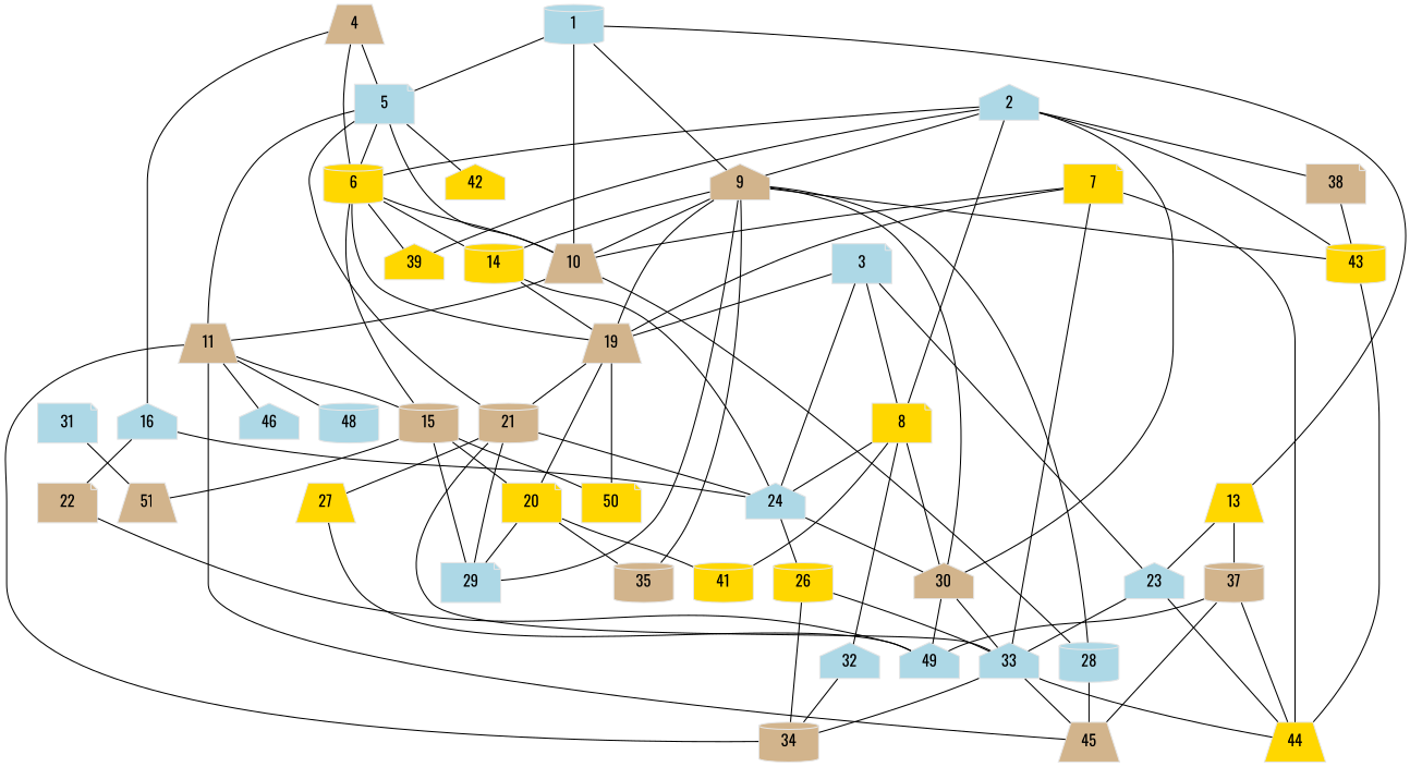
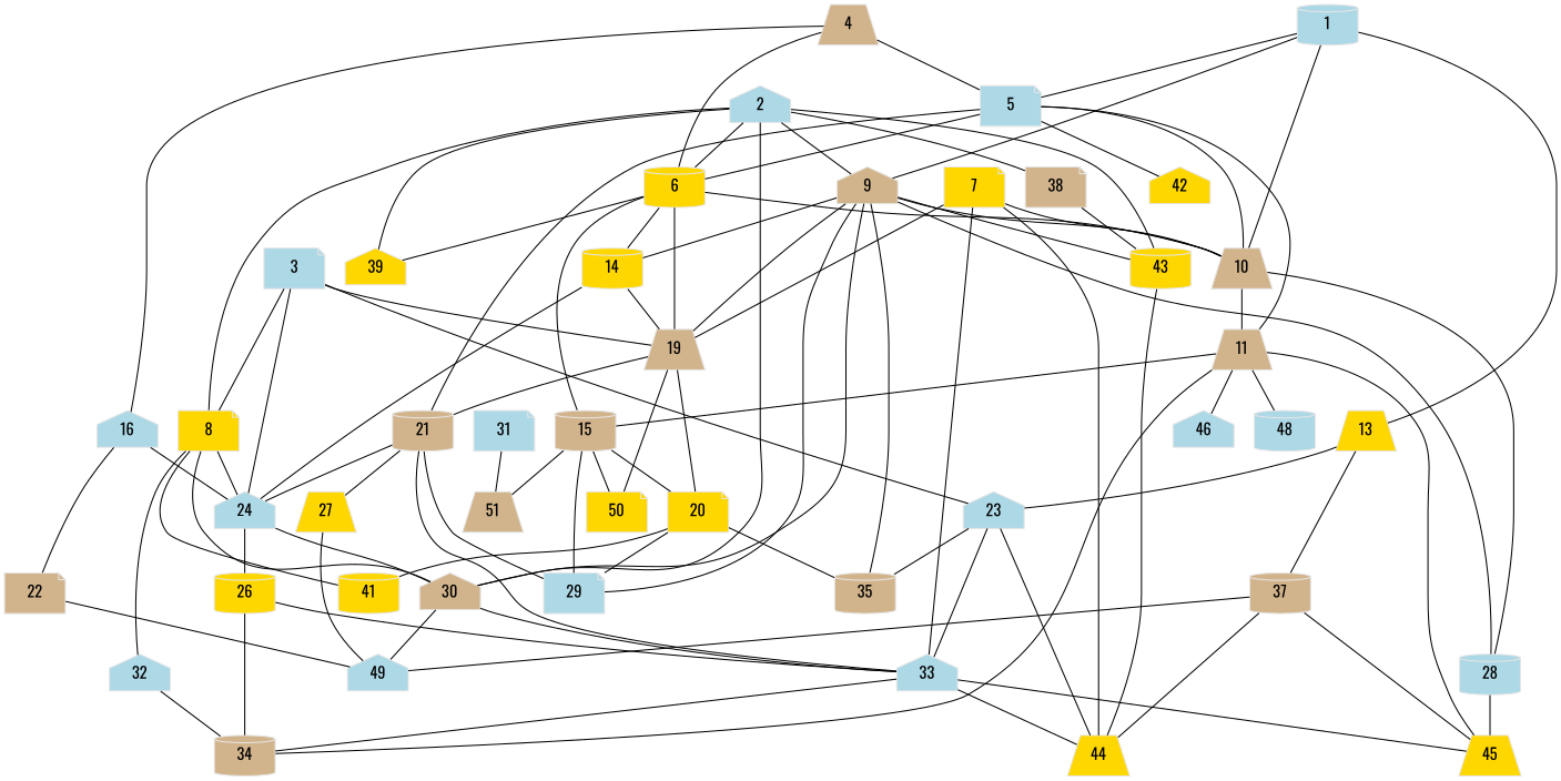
  graph {
    fontname=Oswald
    node [color=gray90 fillcolor=lightblue fontname=Oswald shape=cylinder style=filled]
    edge [fontname=Oswald weight=1.0]
    5 [shape=note]
    1
    9 [fillcolor=tan shape=house]
    10 [fillcolor=tan shape=trapezium]
    13 [fillcolor=gold shape=trapezium]
    6 [fillcolor=gold]
    11 [fillcolor=tan shape=trapezium]
    21 [fillcolor=tan]
    42 [fillcolor=gold shape=house]
    30 [fillcolor=tan shape=house]
    43 [fillcolor=gold]
    19 [fillcolor=tan shape=trapezium]
    14 [fillcolor=gold]
    n14 [label=28]
    29 [shape=note]
    35 [fillcolor=tan]
    23 [shape=house]
    37 [fillcolor=tan]
    2 [shape=house]
    8 [fillcolor=gold shape=note]
    38 [fillcolor=tan shape=note]
    39 [fillcolor=gold shape=house]
    15 [fillcolor=tan]
    24 [shape=house]
    32 [shape=house]
    41 [fillcolor=gold]
    33 [shape=house]
    49 [shape=house]
    44 [fillcolor=gold shape=trapezium]
    3 [shape=note]
    20 [fillcolor=gold shape=note]
    50 [fillcolor=gold shape=note]
    26 [fillcolor=gold]
    4 [fillcolor=tan shape=trapezium]
    16 [shape=house]
    22 [fillcolor=tan shape=note]
    34 [fillcolor=tan]
-   45 [fillcolor=tan shape=trapezium]
+   45 [fillcolor=gold shape=trapezium]
    46 [shape=house]
    48
    27 [fillcolor=gold shape=trapezium]
    51 [fillcolor=tan shape=trapezium]
    7 [fillcolor=gold shape=note]
    31 [shape=note]
    5 -- 10
    5 -- 6
    5 -- 11
    5 -- 21
    5 -- 42
    1 -- 5
    1 -- 9
    1 -- 10 [weight=3.0]
    1 -- 13
    9 -- 10
    9 -- 30
    9 -- 43
    9 -- 19 [weight=2.0]
    9 -- 14 [weight=2.0]
    9 -- n14
    9 -- 29
    9 -- 35 [weight=3.0]
    10 -- 11
    10 -- n14
    13 -- 23
    13 -- 37
    6 -- 10
    6 -- 19 [weight=3.0]
    6 -- 14
    6 -- 39
    6 -- 15 [weight=2.0]
    11 -- 15
    11 -- 34
    11 -- 45
    11 -- 46
    11 -- 48
    21 -- 29 [weight=2.0]
    21 -- 24
    21 -- 33
    21 -- 27
    30 -- 33
    30 -- 49
    43 -- 44
    19 -- 21
    19 -- 20
    19 -- 50
    14 -- 19
    14 -- 24
    n14 -- 45 [weight=5.0]
+   23 -- 35
    23 -- 33
    23 -- 44
    37 -- 49
    37 -- 44
    37 -- 45
    2 -- 9
    2 -- 6
    2 -- 30
    2 -- 43
    2 -- 8
    2 -- 38
    2 -- 39
    8 -- 30
    8 -- 24
    8 -- 32
    8 -- 41
    38 -- 43
    15 -- 29
    15 -- 20
    15 -- 50
    15 -- 51
    24 -- 30
    24 -- 26
    32 -- 34
    33 -- 44
    33 -- 34
    33 -- 45
    3 -- 19
    3 -- 23
    3 -- 8
    3 -- 24
    20 -- 29
    20 -- 35
    20 -- 41
    26 -- 33
    26 -- 34 [weight=2.0]
    4 -- 5 [weight=2.0]
    4 -- 6
    4 -- 16
    16 -- 24
    16 -- 22
    22 -- 49
    27 -- 49
    7 -- 10
    7 -- 19 [weight=3.0]
    7 -- 33 [weight=2.0]
    7 -- 44 [weight=4.0]
    31 -- 51
  }
